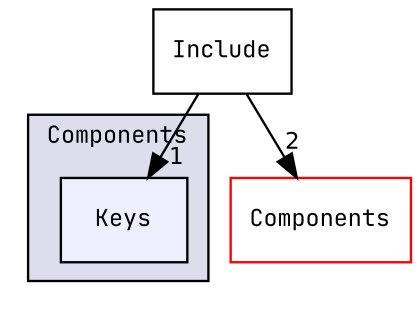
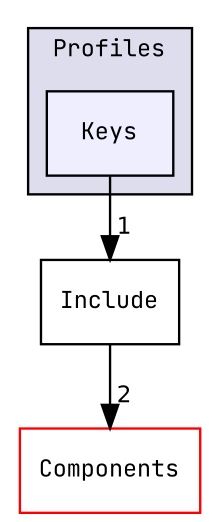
  digraph {
    compound=true
    fontname="JetBrains Mono"
    node [fontname="JetBrains Mono" fontsize=10 shape=box style=filled]
    edge [fontname="JetBrains Mono" labeldistance=1.5 labelfontname=Helvetica labelfontsize=10]
    n1 [fillcolor="#eeeeff" label=Keys pencolor=black]
    n2 [label=Include style=""]
    n3 [color=red fillcolor=white label=Components]
    subgraph cluster_1 {
      bgcolor="#ddddee"
      fontsize=10
-     label=Components
+     label=Profiles
      pencolor=black
      n1
    }
-   n2 -> n1 [headlabel=1]
+   n1 -> n2 [headlabel=1]
    n2 -> n3 [headlabel=2]
  }
